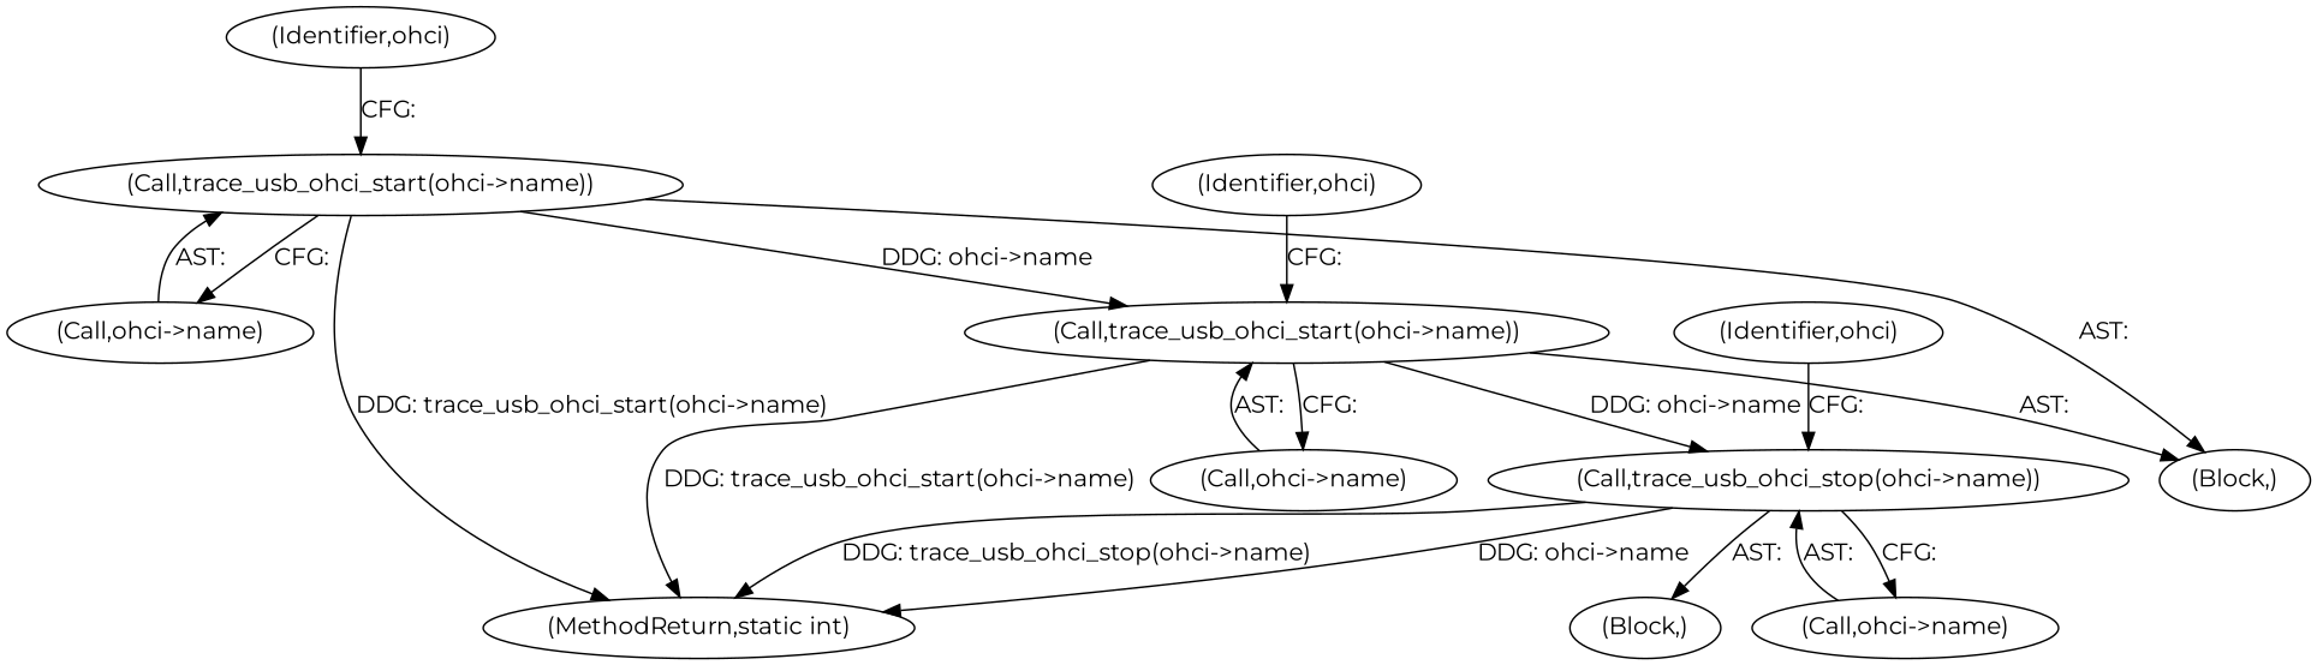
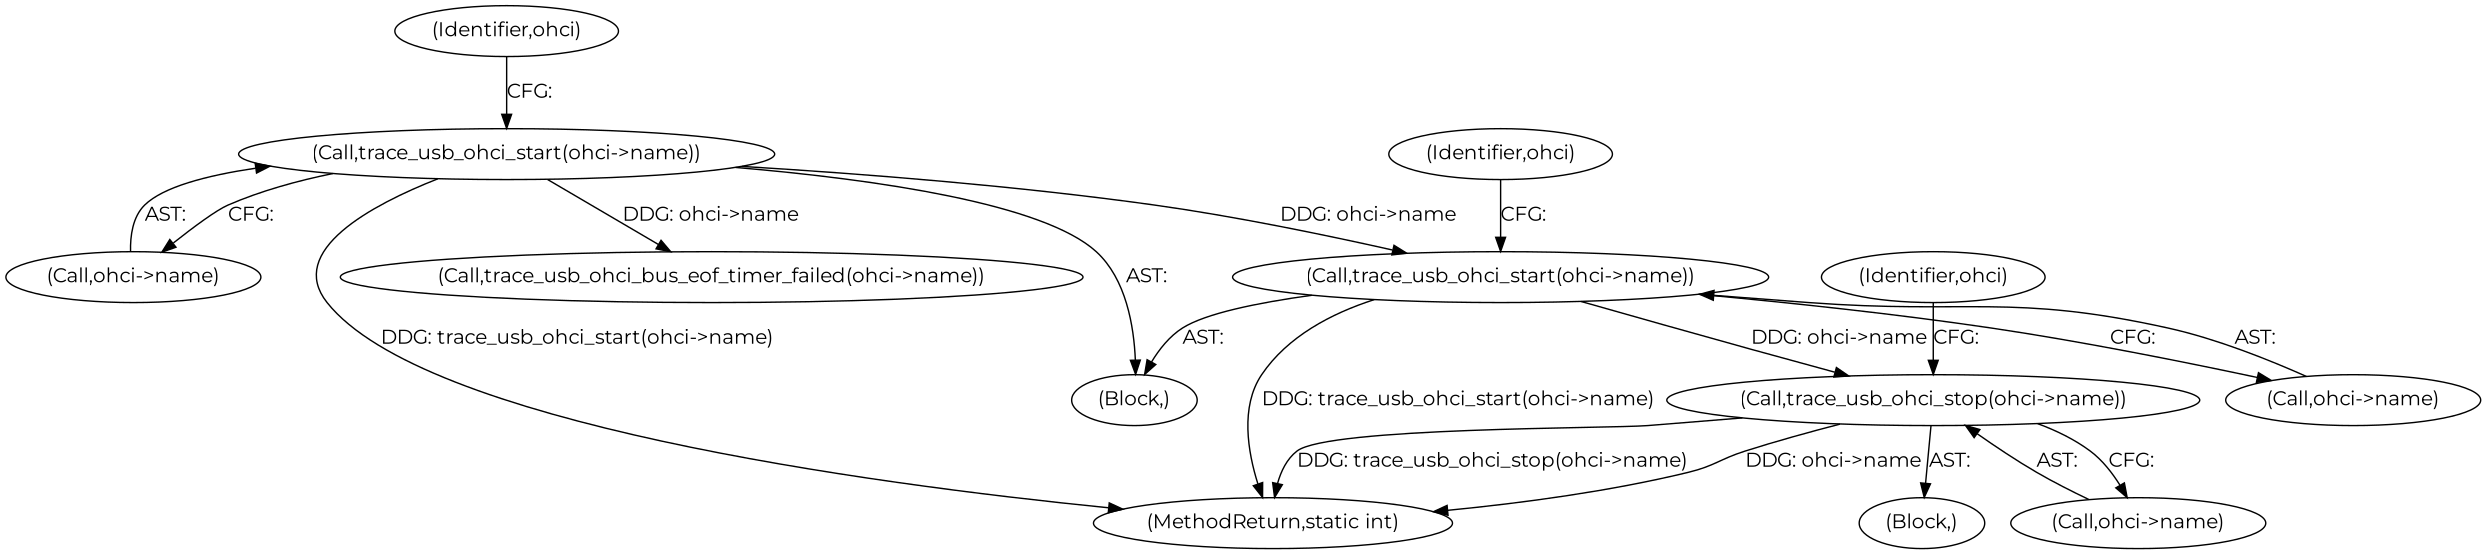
  digraph {
    fontname=Montserrat
    node [fontname=Montserrat]
    edge [fontname=Montserrat]
    n1 [label="(Call,trace_usb_ohci_stop(ohci->name))"]
    n2 [label="(MethodReturn,static int)"]
    n3 [label="(Block,)"]
    n4 [label="(Call,ohci->name)"]
    n5 [label="(Call,trace_usb_ohci_start(ohci->name))"]
    n6 [label="(Block,)"]
    n7 [label="(Call,ohci->name)"]
    n8 [label="(Call,trace_usb_ohci_start(ohci->name))"]
    n9 [label="(Call,ohci->name)"]
+   n10 [label="(Call,trace_usb_ohci_bus_eof_timer_failed(ohci->name))"]
    n11 [label="(Identifier,ohci)"]
    n12 [label="(Identifier,ohci)"]
    n13 [label="(Identifier,ohci)"]
    n1 -> n2 [label="DDG: trace_usb_ohci_stop(ohci->name)"]
    n1 -> n2 [label="DDG: ohci->name"]
    n1 -> n3 [label="AST: "]
    n1 -> n4 [label="CFG: "]
    n4 -> n1 [label="AST: "]
    n5 -> n1 [label="DDG: ohci->name"]
    n5 -> n2 [label="DDG: trace_usb_ohci_start(ohci->name)"]
    n5 -> n6 [label="AST: "]
    n5 -> n7 [label="CFG: "]
    n7 -> n5 [label="AST: "]
    n8 -> n2 [label="DDG: trace_usb_ohci_start(ohci->name)"]
    n8 -> n5 [label="DDG: ohci->name"]
    n8 -> n6 [label="AST: "]
    n8 -> n9 [label="CFG: "]
+   n8 -> n10 [label="DDG: ohci->name"]
    n9 -> n8 [label="AST: "]
    n11 -> n1 [label="CFG: "]
    n12 -> n8 [label="CFG: "]
    n13 -> n5 [label="CFG: "]
  }
